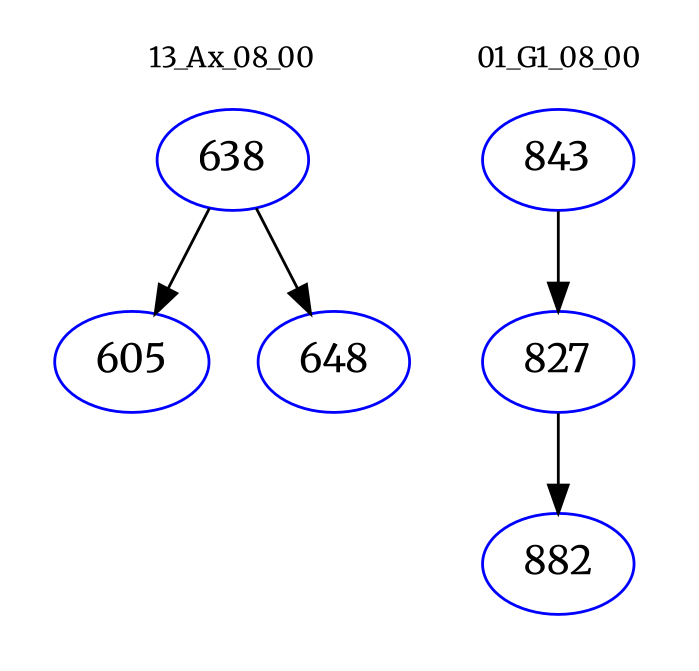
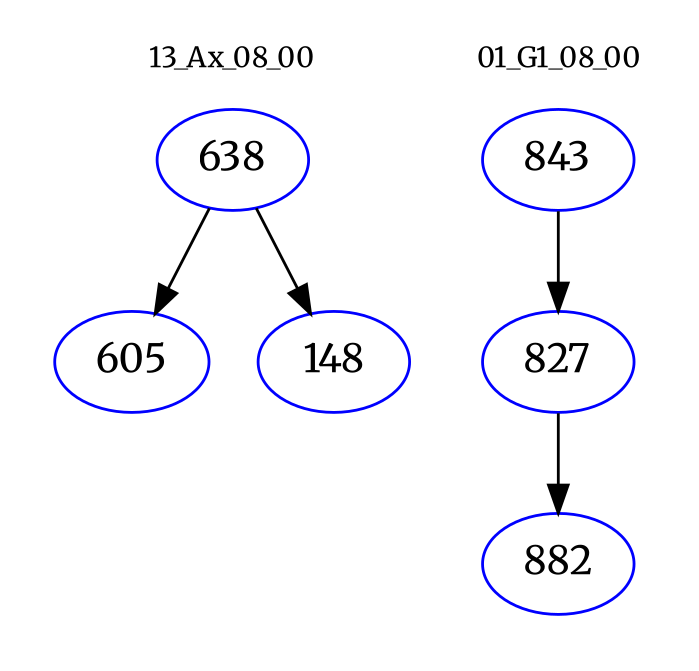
  digraph {
    fontname=Merriweather
    node [color=blue fontname=Merriweather]
    edge [color=black fontname=Merriweather]
    n1 [label=638]
    n2 [label=605]
-   n3 [label=648]
+   n3 [label=148]
    n4 [label=843]
    n5 [label=827]
    n6 [label=882]
    subgraph cluster_1 {
      color=white
      fontsize=10
      label="13_Ax_08_00"
      n1
      n2
      n3
    }
    subgraph cluster_2 {
      color=white
      fontsize=10
      label="01_G1_08_00"
      n4
      n5
      n6
    }
    n1 -> n2
    n1 -> n3
    n4 -> n5
    n5 -> n6
  }
